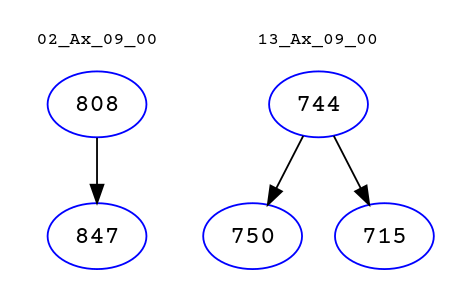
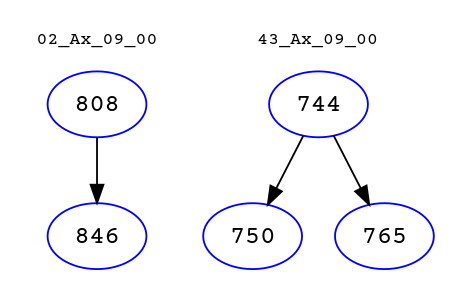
  digraph {
    fontname="Courier Prime"
    node [color=blue fontname="Courier Prime"]
    edge [color=black fontname="Courier Prime"]
    n1 [label=808]
-   n2 [label=847]
+   n2 [label=846]
    n3 [label=744]
    n4 [label=750]
-   n5 [label=715]
+   n5 [label=765]
    subgraph cluster_1 {
      color=white
      fontsize=10
      label="02_Ax_09_00"
      n1
      n2
    }
    subgraph cluster_2 {
      color=white
      fontsize=10
-     label="13_Ax_09_00"
+     label="43_Ax_09_00"
      n3
      n4
      n5
    }
    n1 -> n2
    n3 -> n4
    n3 -> n5
  }
